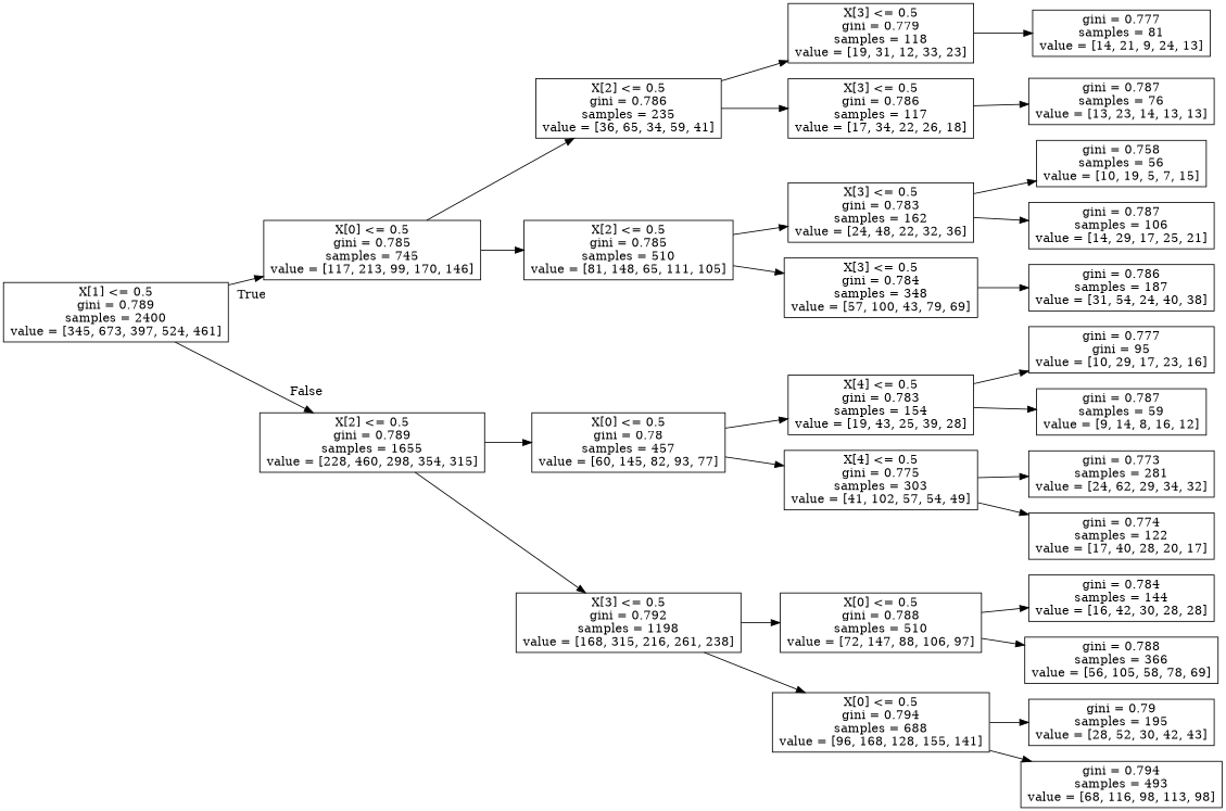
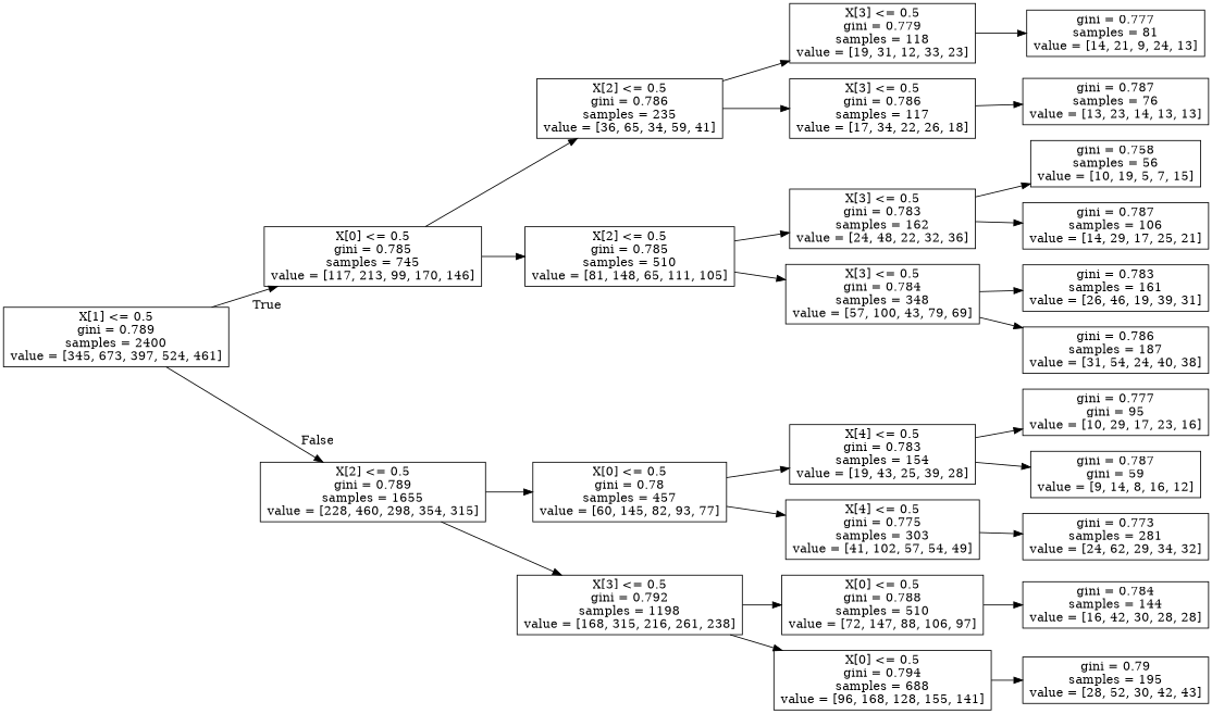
  digraph {
    rankdir=LR
    node [shape=box]
    n1 [label="X[1] <= 0.5\ngini = 0.789\nsamples = 2400\nvalue = [345, 673, 397, 524, 461]"]
    n2 [label="X[0] <= 0.5\ngini = 0.785\nsamples = 745\nvalue = [117, 213, 99, 170, 146]"]
    n3 [label="X[2] <= 0.5\ngini = 0.789\nsamples = 1655\nvalue = [228, 460, 298, 354, 315]"]
    n4 [label="X[2] <= 0.5\ngini = 0.786\nsamples = 235\nvalue = [36, 65, 34, 59, 41]"]
    n5 [label="X[2] <= 0.5\ngini = 0.785\nsamples = 510\nvalue = [81, 148, 65, 111, 105]"]
    n6 [label="X[0] <= 0.5\ngini = 0.78\nsamples = 457\nvalue = [60, 145, 82, 93, 77]"]
    n7 [label="X[3] <= 0.5\ngini = 0.792\nsamples = 1198\nvalue = [168, 315, 216, 261, 238]"]
    n8 [label="X[3] <= 0.5\ngini = 0.779\nsamples = 118\nvalue = [19, 31, 12, 33, 23]"]
    n9 [label="X[3] <= 0.5\ngini = 0.786\nsamples = 117\nvalue = [17, 34, 22, 26, 18]"]
    n10 [label="X[3] <= 0.5\ngini = 0.783\nsamples = 162\nvalue = [24, 48, 22, 32, 36]"]
    n11 [label="X[3] <= 0.5\ngini = 0.784\nsamples = 348\nvalue = [57, 100, 43, 79, 69]"]
    n12 [label="gini = 0.777\nsamples = 81\nvalue = [14, 21, 9, 24, 13]"]
    n13 [label="gini = 0.787\nsamples = 76\nvalue = [13, 23, 14, 13, 13]"]
    n14 [label="gini = 0.758\nsamples = 56\nvalue = [10, 19, 5, 7, 15]"]
    n15 [label="gini = 0.787\nsamples = 106\nvalue = [14, 29, 17, 25, 21]"]
+   n16 [label="gini = 0.783\nsamples = 161\nvalue = [26, 46, 19, 39, 31]"]
    n17 [label="gini = 0.786\nsamples = 187\nvalue = [31, 54, 24, 40, 38]"]
    n18 [label="X[4] <= 0.5\ngini = 0.783\nsamples = 154\nvalue = [19, 43, 25, 39, 28]"]
    n19 [label="X[4] <= 0.5\ngini = 0.775\nsamples = 303\nvalue = [41, 102, 57, 54, 49]"]
    n20 [label="X[0] <= 0.5\ngini = 0.788\nsamples = 510\nvalue = [72, 147, 88, 106, 97]"]
    n21 [label="X[0] <= 0.5\ngini = 0.794\nsamples = 688\nvalue = [96, 168, 128, 155, 141]"]
    n22 [label="gini = 0.777\ngini = 95\nvalue = [10, 29, 17, 23, 16]"]
-   n23 [label="gini = 0.787\nsamples = 59\nvalue = [9, 14, 8, 16, 12]"]
+   n23 [label="gini = 0.787\ngini = 59\nvalue = [9, 14, 8, 16, 12]"]
    n24 [label="gini = 0.773\nsamples = 281\nvalue = [24, 62, 29, 34, 32]"]
-   n25 [label="gini = 0.774\nsamples = 122\nvalue = [17, 40, 28, 20, 17]"]
    n26 [label="gini = 0.784\nsamples = 144\nvalue = [16, 42, 30, 28, 28]"]
-   n27 [label="gini = 0.788\nsamples = 366\nvalue = [56, 105, 58, 78, 69]"]
    n28 [label="gini = 0.79\nsamples = 195\nvalue = [28, 52, 30, 42, 43]"]
-   n29 [label="gini = 0.794\nsamples = 493\nvalue = [68, 116, 98, 113, 98]"]
    n1 -> n2 [headlabel=True labelangle=45 labeldistance=2.5]
    n1 -> n3 [headlabel=False labelangle=-45 labeldistance=2.5]
    n2 -> n4
    n2 -> n5
    n3 -> n6
    n3 -> n7
    n4 -> n8
    n4 -> n9
    n5 -> n10
    n5 -> n11
    n6 -> n18
    n6 -> n19
    n7 -> n20
    n7 -> n21
    n8 -> n12
    n9 -> n13
    n10 -> n14
    n10 -> n15
+   n11 -> n16
    n11 -> n17
    n18 -> n22
    n18 -> n23
    n19 -> n24
-   n19 -> n25
    n20 -> n26
-   n20 -> n27
    n21 -> n28
-   n21 -> n29
  }
